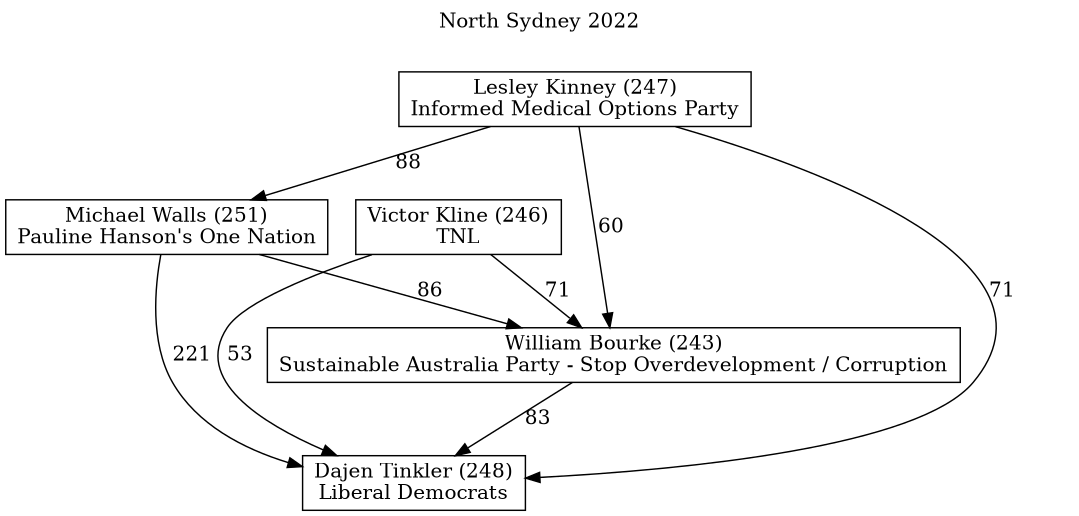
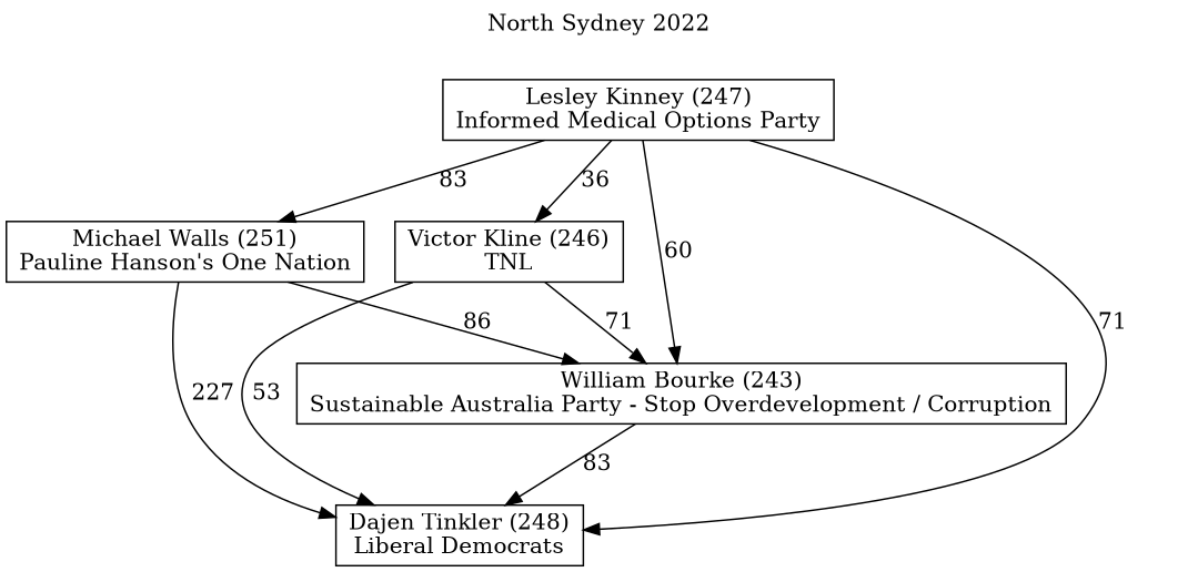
  digraph {
    label="North Sydney 2022"
    labelloc=t
    mclimit=10
    node [shape=box]
    n1 [label="Dajen Tinkler (248)\nLiberal Democrats"]
    n2 [label="William Bourke (243)\nSustainable Australia Party - Stop Overdevelopment / Corruption"]
    n3 [label="Michael Walls (251)\nPauline Hanson's One Nation"]
    n4 [label="Victor Kline (246)\nTNL"]
    n5 [label="Lesley Kinney (247)\nInformed Medical Options Party"]
    n2 -> n1 [label=83]
-   n3 -> n1 [label=221]
+   n3 -> n1 [label=227]
    n3 -> n2 [label=86]
    n4 -> n1 [label=53]
    n4 -> n2 [label=71]
    n5 -> n1 [label=71]
    n5 -> n2 [label=60]
-   n5 -> n3 [label=88]
+   n5 -> n3 [label=83]
+   n5 -> n4 [label=36]
  }
